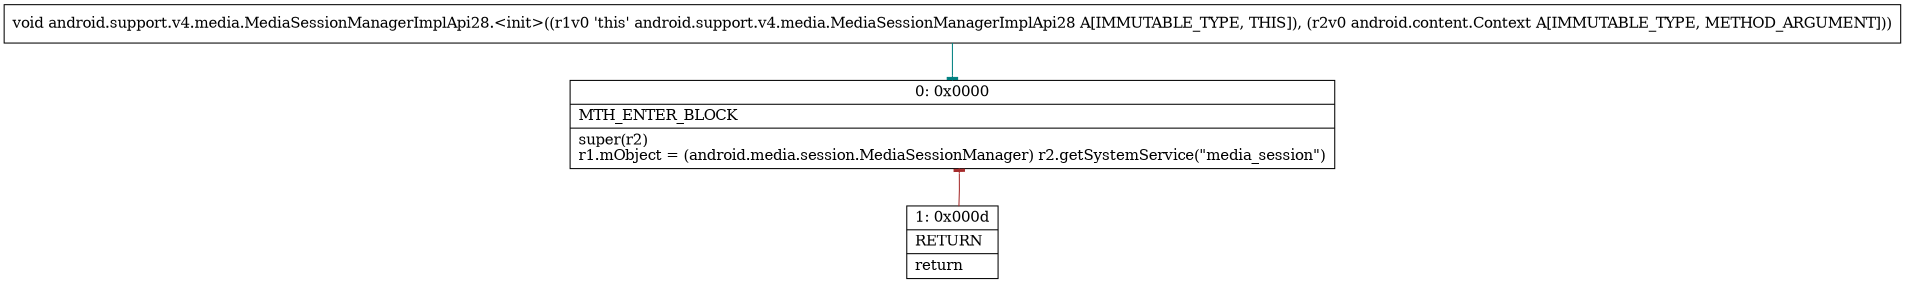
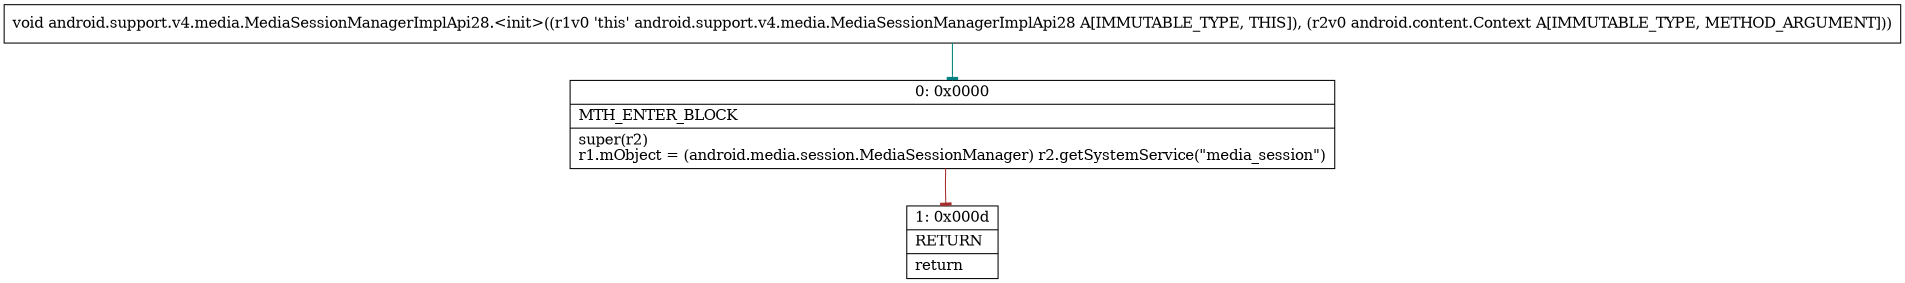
  digraph {
    node [shape=record]
    edge [arrowhead=tee]
    n1 [label="{0\:\ 0x0000|MTH_ENTER_BLOCK\l|super(r2)\lr1.mObject = (android.media.session.MediaSessionManager) r2.getSystemService(\"media_session\")\l}"]
    n2 [label="{1\:\ 0x000d|RETURN\l|return\l}"]
    n3 [label="{void android.support.v4.media.MediaSessionManagerImplApi28.\<init\>((r1v0 'this' android.support.v4.media.MediaSessionManagerImplApi28 A[IMMUTABLE_TYPE, THIS]), (r2v0 android.content.Context A[IMMUTABLE_TYPE, METHOD_ARGUMENT])) }"]
-   n2 -> n1 [color=brown]
+   n1 -> n2 [color=brown]
    n3 -> n1 [color=teal]
  }
